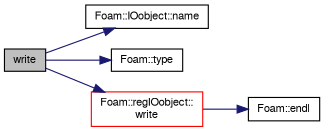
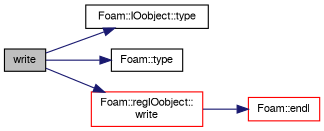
  digraph {
    rankdir=LR
    node [color=black fontname=FreeSans fontsize=10 shape=record]
    edge [color=midnightblue fontname=FreeSans fontsize=10 labelfontname=FreeSans labelfontsize=10 style=solid]
    n1 [fillcolor=grey75 fontcolor=black height=0.2 label=write style=filled width=0.4]
-   n2 [height=0.2 label="Foam::IOobject::name" width=0.4]
+   n2 [height=0.2 label="Foam::IOobject::type" width=0.4]
    n3 [height=0.2 label="Foam::type" width=0.4]
    n4 [color=red height=0.2 label="Foam::regIOobject::\lwrite" width=0.4]
-   n5 [height=0.2 label="Foam::endl" width=0.4]
+   n5 [color=red height=0.2 label="Foam::endl" width=0.4]
    n1 -> n2
    n1 -> n3
    n1 -> n4
    n4 -> n5
  }
